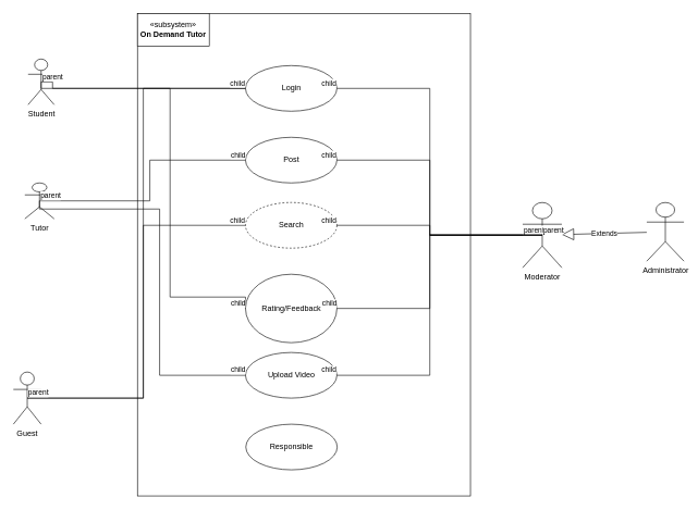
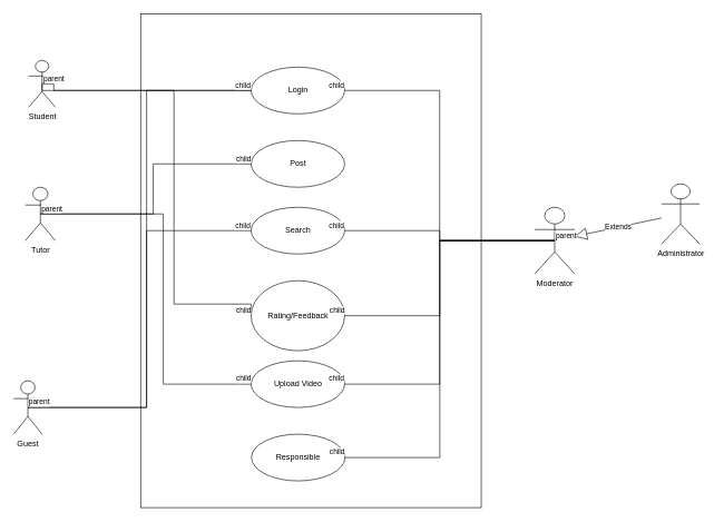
  <mxCell id="0" />
  <mxCell id="1" parent="0" />
  <mxCell id="2" value="" style="html=1;whiteSpace=wrap;" vertex="1" parent="1"><mxGeometry x="210" y="20" width="510" height="740" as="geometry" /></mxCell>
  <mxCell id="3" value="Student&lt;div&gt;&lt;br&gt;&lt;/div&gt;" style="shape=umlActor;verticalLabelPosition=bottom;verticalAlign=top;html=1;" vertex="1" parent="1"><mxGeometry x="42.5" y="90" width="40" height="70" as="geometry" /></mxCell>
  <mxCell id="4" value="Guest" style="shape=umlActor;verticalLabelPosition=bottom;verticalAlign=top;html=1;" vertex="1" parent="1"><mxGeometry x="20" y="570" width="42.5" height="80" as="geometry" /></mxCell>
- <mxCell id="5" value="«subsystem»&lt;br&gt;&lt;b&gt;On Demand Tutor&lt;/b&gt;" style="html=1;whiteSpace=wrap;" vertex="1" parent="1"><mxGeometry x="210" y="20" width="110" height="50" as="geometry" /></mxCell>
  <mxCell id="6" value="Login" style="ellipse;whiteSpace=wrap;html=1;" vertex="1" parent="1"><mxGeometry x="375.5" y="100" width="140" height="70" as="geometry" /></mxCell>
  <mxCell id="7" value="Moderator" style="shape=umlActor;verticalLabelPosition=bottom;verticalAlign=top;html=1;" vertex="1" parent="1"><mxGeometry x="800" y="310" width="60" height="100" as="geometry" /></mxCell>
- <mxCell id="8" value="Administrator" style="shape=umlActor;verticalLabelPosition=bottom;verticalAlign=top;html=1;" vertex="1" parent="1"><mxGeometry x="990" y="310" width="57" height="90" as="geometry" /></mxCell>
- <mxCell id="9" value="Tutor" style="shape=umlActor;verticalLabelPosition=bottom;verticalAlign=top;html=1;" vertex="1" parent="1"><mxGeometry x="37.5" y="280" width="45" height="55" as="geometry" /></mxCell>
+ <mxCell id="8" value="Administrator" style="shape=umlActor;verticalLabelPosition=bottom;verticalAlign=top;html=1;" vertex="1" parent="1"><mxGeometry x="990" y="275" width="57" height="90" as="geometry" /></mxCell>
+ <mxCell id="9" value="Tutor" style="shape=umlActor;verticalLabelPosition=bottom;verticalAlign=top;html=1;" vertex="1" parent="1"><mxGeometry x="37.5" y="280" width="45" height="80" as="geometry" /></mxCell>
  <mxCell id="10" value="Post" style="ellipse;whiteSpace=wrap;html=1;" vertex="1" parent="1"><mxGeometry x="375.5" y="210" width="140" height="70" as="geometry" /></mxCell>
- <mxCell id="11" value="Search" style="ellipse;whiteSpace=wrap;html=1;dashed=1;" vertex="1" parent="1"><mxGeometry x="375.5" y="310" width="140" height="70" as="geometry" /></mxCell>
+ <mxCell id="11" value="Search" style="ellipse;whiteSpace=wrap;html=1;" vertex="1" parent="1"><mxGeometry x="375.5" y="310" width="140" height="70" as="geometry" /></mxCell>
  <mxCell id="12" value="Rating/Feedback" style="ellipse;whiteSpace=wrap;html=1;" vertex="1" parent="1"><mxGeometry x="375.5" y="420" width="140" height="105" as="geometry" /></mxCell>
  <mxCell id="13" value="Upload Video" style="ellipse;whiteSpace=wrap;html=1;" vertex="1" parent="1"><mxGeometry x="375.5" y="540" width="140" height="70" as="geometry" /></mxCell>
  <mxCell id="14" value="Responsible" style="ellipse;whiteSpace=wrap;html=1;" vertex="1" parent="1"><mxGeometry x="376" y="650" width="140" height="70" as="geometry" /></mxCell>
  <mxCell id="15" value="" style="endArrow=none;html=1;edgeStyle=orthogonalEdgeStyle;rounded=0;exitX=0.5;exitY=0.5;exitDx=0;exitDy=0;exitPerimeter=0;entryX=0;entryY=0.5;entryDx=0;entryDy=0;" edge="1" parent="1" source="3" target="6"><mxGeometry relative="1" as="geometry"><mxPoint x="290" y="190" as="sourcePoint" /><mxPoint x="450" y="190" as="targetPoint" /><Array as="points"><mxPoint x="80" y="135" /></Array></mxGeometry></mxCell>
  <mxCell id="16" value="parent" style="edgeLabel;resizable=0;html=1;align=left;verticalAlign=bottom;" connectable="0" vertex="1" parent="15"><mxGeometry x="-1" relative="1" as="geometry" /></mxCell>
  <mxCell id="17" value="child" style="edgeLabel;resizable=0;html=1;align=right;verticalAlign=bottom;" connectable="0" vertex="1" parent="15"><mxGeometry x="1" relative="1" as="geometry" /></mxCell>
  <mxCell id="18" value="" style="endArrow=none;html=1;edgeStyle=orthogonalEdgeStyle;rounded=0;exitX=0.5;exitY=0.5;exitDx=0;exitDy=0;exitPerimeter=0;entryX=0;entryY=0.5;entryDx=0;entryDy=0;" edge="1" parent="1" source="4" target="11"><mxGeometry relative="1" as="geometry"><mxPoint x="290" y="400" as="sourcePoint" /><mxPoint x="450" y="400" as="targetPoint" /></mxGeometry></mxCell>
  <mxCell id="19" value="parent" style="edgeLabel;resizable=0;html=1;align=left;verticalAlign=bottom;" connectable="0" vertex="1" parent="18"><mxGeometry x="-1" relative="1" as="geometry" /></mxCell>
  <mxCell id="20" value="child" style="edgeLabel;resizable=0;html=1;align=right;verticalAlign=bottom;" connectable="0" vertex="1" parent="18"><mxGeometry x="1" relative="1" as="geometry" /></mxCell>
  <mxCell id="21" value="" style="endArrow=none;html=1;edgeStyle=orthogonalEdgeStyle;rounded=0;exitX=0.5;exitY=0.5;exitDx=0;exitDy=0;exitPerimeter=0;entryX=0;entryY=0.5;entryDx=0;entryDy=0;" edge="1" parent="1" source="9" target="10"><mxGeometry relative="1" as="geometry"><mxPoint x="290" y="400" as="sourcePoint" /><mxPoint x="450" y="400" as="targetPoint" /></mxGeometry></mxCell>
  <mxCell id="22" value="parent" style="edgeLabel;resizable=0;html=1;align=left;verticalAlign=bottom;" connectable="0" vertex="1" parent="21"><mxGeometry x="-1" relative="1" as="geometry" /></mxCell>
  <mxCell id="23" value="child" style="edgeLabel;resizable=0;html=1;align=right;verticalAlign=bottom;" connectable="0" vertex="1" parent="21"><mxGeometry x="1" relative="1" as="geometry" /></mxCell>
  <mxCell id="24" value="" style="endArrow=none;html=1;edgeStyle=orthogonalEdgeStyle;rounded=0;exitX=0.5;exitY=0.5;exitDx=0;exitDy=0;exitPerimeter=0;entryX=0;entryY=0.5;entryDx=0;entryDy=0;" edge="1" parent="1" source="9" target="13"><mxGeometry relative="1" as="geometry"><mxPoint x="290" y="400" as="sourcePoint" /><mxPoint x="450" y="400" as="targetPoint" /><Array as="points"><mxPoint x="244" y="320" /><mxPoint x="244" y="575" /></Array></mxGeometry></mxCell>
  <mxCell id="25" value="parent" style="edgeLabel;resizable=0;html=1;align=left;verticalAlign=bottom;" connectable="0" vertex="1" parent="24"><mxGeometry x="-1" relative="1" as="geometry" /></mxCell>
  <mxCell id="26" value="child" style="edgeLabel;resizable=0;html=1;align=right;verticalAlign=bottom;" connectable="0" vertex="1" parent="24"><mxGeometry x="1" relative="1" as="geometry" /></mxCell>
  <mxCell id="27" value="" style="endArrow=none;html=1;edgeStyle=orthogonalEdgeStyle;rounded=0;exitX=0.5;exitY=0.5;exitDx=0;exitDy=0;exitPerimeter=0;entryX=0;entryY=0.5;entryDx=0;entryDy=0;" edge="1" parent="1" source="3" target="12"><mxGeometry relative="1" as="geometry"><mxPoint x="290" y="400" as="sourcePoint" /><mxPoint x="450" y="400" as="targetPoint" /><Array as="points"><mxPoint x="260" y="135" /><mxPoint x="260" y="455" /></Array></mxGeometry></mxCell>
  <mxCell id="28" value="parent" style="edgeLabel;resizable=0;html=1;align=left;verticalAlign=bottom;" connectable="0" vertex="1" parent="27"><mxGeometry x="-1" relative="1" as="geometry" /></mxCell>
  <mxCell id="29" value="child" style="edgeLabel;resizable=0;html=1;align=right;verticalAlign=bottom;" connectable="0" vertex="1" parent="27"><mxGeometry x="1" relative="1" as="geometry" /></mxCell>
  <mxCell id="30" value="" style="endArrow=none;html=1;edgeStyle=orthogonalEdgeStyle;rounded=0;exitX=0.5;exitY=0.5;exitDx=0;exitDy=0;exitPerimeter=0;entryX=1;entryY=0.5;entryDx=0;entryDy=0;" edge="1" parent="1" source="7" target="6"><mxGeometry relative="1" as="geometry"><mxPoint x="600" y="400" as="sourcePoint" /><mxPoint x="760" y="400" as="targetPoint" /></mxGeometry></mxCell>
  <mxCell id="31" value="parent" style="edgeLabel;resizable=0;html=1;align=left;verticalAlign=bottom;" connectable="0" vertex="1" parent="30"><mxGeometry x="-1" relative="1" as="geometry" /></mxCell>
  <mxCell id="32" value="child" style="edgeLabel;resizable=0;html=1;align=right;verticalAlign=bottom;" connectable="0" vertex="1" parent="30"><mxGeometry x="1" relative="1" as="geometry" /></mxCell>
  <mxCell id="33" value="Extends" style="endArrow=block;endSize=16;endFill=0;html=1;rounded=0;" edge="1" parent="1" source="8" target="7"><mxGeometry width="160" relative="1" as="geometry"><mxPoint x="600" y="400" as="sourcePoint" /><mxPoint x="760" y="400" as="targetPoint" /></mxGeometry></mxCell>
- <mxCell id="37" value="" style="endArrow=none;html=1;edgeStyle=orthogonalEdgeStyle;rounded=0;entryX=1;entryY=0.5;entryDx=0;entryDy=0;" edge="1" parent="1" source="7" target="10"><mxGeometry relative="1" as="geometry"><mxPoint x="600" y="400" as="sourcePoint" /><mxPoint x="760" y="400" as="targetPoint" /></mxGeometry></mxCell>
- <mxCell id="38" value="parent" style="edgeLabel;resizable=0;html=1;align=left;verticalAlign=bottom;" connectable="0" vertex="1" parent="37"><mxGeometry x="-1" relative="1" as="geometry" /></mxCell>
- <mxCell id="39" value="child" style="edgeLabel;resizable=0;html=1;align=right;verticalAlign=bottom;" connectable="0" vertex="1" parent="37"><mxGeometry x="1" relative="1" as="geometry" /></mxCell>
+ <mxCell id="34" value="" style="endArrow=none;html=1;edgeStyle=orthogonalEdgeStyle;rounded=0;entryX=1;entryY=0.5;entryDx=0;entryDy=0;exitX=0.5;exitY=0.5;exitDx=0;exitDy=0;exitPerimeter=0;" edge="1" parent="1" source="7" target="14"><mxGeometry relative="1" as="geometry"><mxPoint x="600" y="400" as="sourcePoint" /><mxPoint x="760" y="400" as="targetPoint" /></mxGeometry></mxCell>
+ <mxCell id="35" value="parent" style="edgeLabel;resizable=0;html=1;align=left;verticalAlign=bottom;" connectable="0" vertex="1" parent="34"><mxGeometry x="-1" relative="1" as="geometry" /></mxCell>
+ <mxCell id="36" value="child" style="edgeLabel;resizable=0;html=1;align=right;verticalAlign=bottom;" connectable="0" vertex="1" parent="34"><mxGeometry x="1" relative="1" as="geometry" /></mxCell>
  <mxCell id="40" value="" style="endArrow=none;html=1;edgeStyle=orthogonalEdgeStyle;rounded=0;exitX=0.5;exitY=0.5;exitDx=0;exitDy=0;exitPerimeter=0;entryX=1;entryY=0.5;entryDx=0;entryDy=0;" edge="1" parent="1" source="7" target="12"><mxGeometry relative="1" as="geometry"><mxPoint x="600" y="400" as="sourcePoint" /><mxPoint x="760" y="400" as="targetPoint" /></mxGeometry></mxCell>
  <mxCell id="41" value="parent" style="edgeLabel;resizable=0;html=1;align=left;verticalAlign=bottom;" connectable="0" vertex="1" parent="40"><mxGeometry x="-1" relative="1" as="geometry" /></mxCell>
  <mxCell id="42" value="child" style="edgeLabel;resizable=0;html=1;align=right;verticalAlign=bottom;" connectable="0" vertex="1" parent="40"><mxGeometry x="1" relative="1" as="geometry" /></mxCell>
  <mxCell id="43" value="" style="endArrow=none;html=1;edgeStyle=orthogonalEdgeStyle;rounded=0;exitX=0.5;exitY=0.5;exitDx=0;exitDy=0;exitPerimeter=0;entryX=1;entryY=0.5;entryDx=0;entryDy=0;" edge="1" parent="1" source="7" target="11"><mxGeometry relative="1" as="geometry"><mxPoint x="600" y="400" as="sourcePoint" /><mxPoint x="760" y="400" as="targetPoint" /></mxGeometry></mxCell>
  <mxCell id="44" value="parent" style="edgeLabel;resizable=0;html=1;align=left;verticalAlign=bottom;" connectable="0" vertex="1" parent="43"><mxGeometry x="-1" relative="1" as="geometry" /></mxCell>
  <mxCell id="45" value="child" style="edgeLabel;resizable=0;html=1;align=right;verticalAlign=bottom;" connectable="0" vertex="1" parent="43"><mxGeometry x="1" relative="1" as="geometry" /></mxCell>
  <mxCell id="46" value="" style="endArrow=none;html=1;edgeStyle=orthogonalEdgeStyle;rounded=0;exitX=0.5;exitY=0.5;exitDx=0;exitDy=0;exitPerimeter=0;entryX=1;entryY=0.5;entryDx=0;entryDy=0;" edge="1" parent="1" source="7" target="13"><mxGeometry relative="1" as="geometry"><mxPoint x="600" y="400" as="sourcePoint" /><mxPoint x="760" y="400" as="targetPoint" /></mxGeometry></mxCell>
  <mxCell id="47" value="parent" style="edgeLabel;resizable=0;html=1;align=left;verticalAlign=bottom;" connectable="0" vertex="1" parent="46"><mxGeometry x="-1" relative="1" as="geometry" /></mxCell>
  <mxCell id="48" value="child" style="edgeLabel;resizable=0;html=1;align=right;verticalAlign=bottom;" connectable="0" vertex="1" parent="46"><mxGeometry x="1" relative="1" as="geometry" /></mxCell>
  <mxCell id="49" value="" style="endArrow=none;html=1;edgeStyle=orthogonalEdgeStyle;rounded=0;exitX=0.5;exitY=0.5;exitDx=0;exitDy=0;exitPerimeter=0;entryX=0;entryY=0.5;entryDx=0;entryDy=0;" edge="1" parent="1" source="4" target="6"><mxGeometry relative="1" as="geometry"><mxPoint x="60" y="670" as="sourcePoint" /><mxPoint x="220" y="670" as="targetPoint" /></mxGeometry></mxCell>
  <mxCell id="50" value="parent" style="edgeLabel;resizable=0;html=1;align=left;verticalAlign=bottom;" connectable="0" vertex="1" parent="49"><mxGeometry x="-1" relative="1" as="geometry" /></mxCell>
  <mxCell id="51" value="child" style="edgeLabel;resizable=0;html=1;align=right;verticalAlign=bottom;" connectable="0" vertex="1" parent="49"><mxGeometry x="1" relative="1" as="geometry" /></mxCell>
